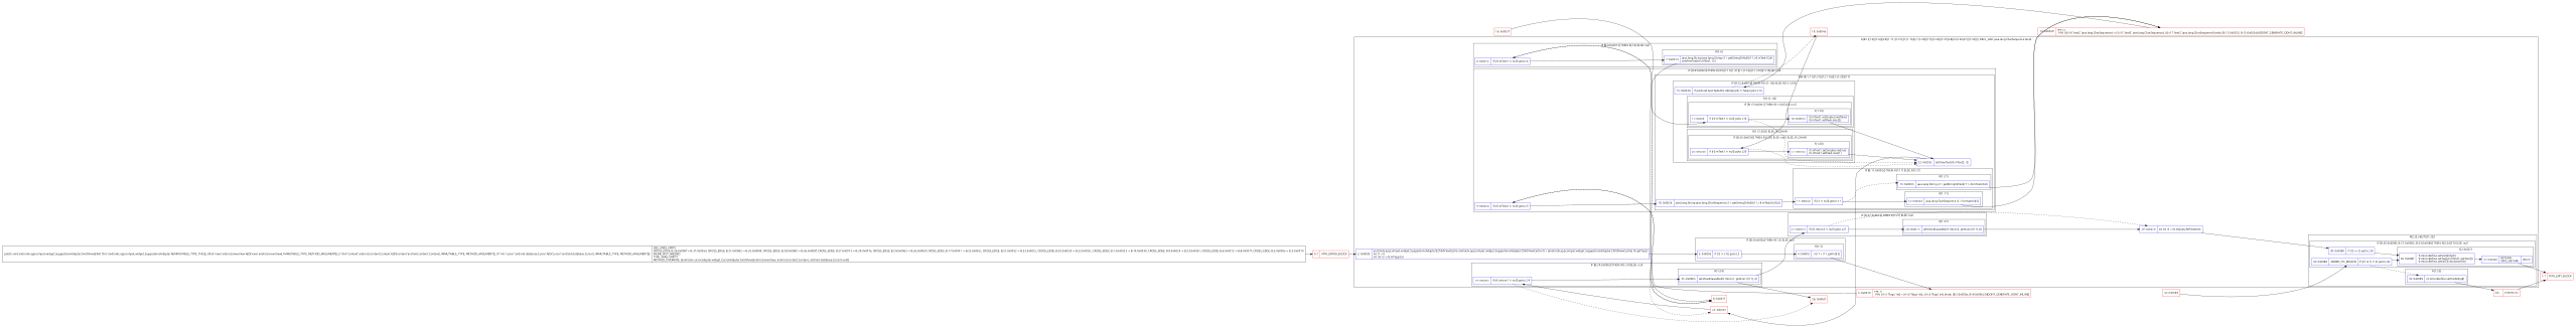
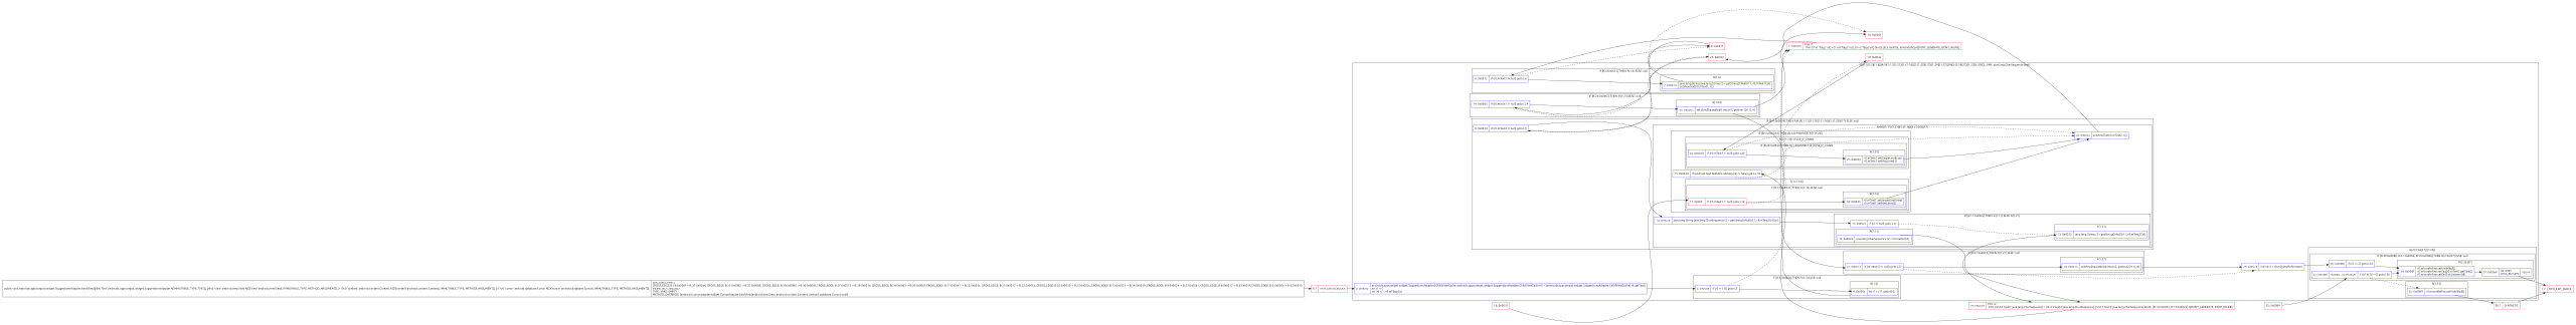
  digraph {
    fontname=Ubuntu
    rankdir=LR
    node [color=blue fontname=Ubuntu shape=record]
    edge [fontname=Ubuntu]
    n1 [label="{4\:\ 0x000c|int r1 = r11.getInt(r2)\l}"]
    n2 [label="{3\:\ 0x000a|if (r2 != (\-1)) goto L3\l}"]
    n3 [label="{7\:\ 0x0014|java.lang.String java.lang.String r2 = getStringOrNull(r11, r8.mText1Col)\lsetViewText(r0.mText1, r2)\l}"]
    n4 [label="{6\:\ 0x0012|if (r0.mText1 != null) goto L6\l}"]
    n5 [label="{12\:\ 0x002e|java.lang.CharSequence r2 = formatUrl(r2)\l}"]
    n6 [label="{13\:\ 0x0033|java.lang.String r2 = getStringOrNull(r11, r8.mText2Col)\l}"]
    n7 [label="{11\:\ 0x002c|if (r2 != null) goto L11\l}"]
    n8 [label="{18\:\ 0x0043|r0.mText1.setSingleLine(false)\lr0.mText1.setMaxLines(2)\l}"]
-   n9 [label="{17\:\ 0x0041|if (r0.mText1 != null) goto L16\l}"]
+   n9 [color=red label="{17\:\ 0x0041|if (r0.mText1 != null) goto L16\l}"]
    n10 [label="{21\:\ 0x0052|r0.mText1.setSingleLine(true)\lr0.mText1.setMaxLines(1)\l}"]
    n11 [label="{20\:\ 0x0050|if (r0.mText1 != null) goto L20\l}"]
    n12 [label="{15\:\ 0x003d|if (android.text.TextUtils.isEmpty(r2) != false) goto L14\l}"]
    n13 [label="{10\:\ 0x0026|java.lang.String java.lang.CharSequence r2 = getStringOrNull(r11, r8.mText2UrlCol)\l}"]
    n14 [label="{22\:\ 0x005c|setViewText(r0.mText2, r2)\l}"]
    n15 [label="{9\:\ 0x0024|if (r0.mText2 != null) goto L9\l}"]
    n16 [label="{25\:\ 0x0065|setViewDrawable(r0.mIcon1, getIcon1(r11), 4)\l}"]
    n17 [label="{24\:\ 0x0063|if (r0.mIcon1 != null) goto L24\l}"]
    n18 [label="{28\:\ 0x0075|setViewDrawable(r0.mIcon2, getIcon2(r11), 8)\l}"]
    n19 [label="{27\:\ 0x0073|if (r0.mIcon2 != null) goto L27\l}"]
    n20 [label="{36\:\ 0x008f|r0.mIconRefine.setVisibility(0)\lr0.mIconRefine.setTag(r0.mText1.getText())\lr0.mIconRefine.setOnClickListener(r8)\l}"]
    n21 [label="{37\:\ 0x00a4|RETURN\lORIG_RETURN\l|return\l}"]
    n22 [label="{30\:\ 0x0080|if (r2 == 2) goto L36\l}"]
    n23 [label="{33\:\ 0x0086|ADDED_TO_REGION\l|if ((r1 & 1) != 0) goto L36\l}"]
    n24 [label="{35\:\ 0x0089|r0.mIconRefine.setVisibility(8)\l}"]
    n25 [label="{2\:\ 0x0000|androidx.appcompat.widget.SuggestionsAdapter$ChildViewCache androidx.appcompat.widget.SuggestionsAdapter.ChildViewCache r0 = (androidx.appcompat.widget.SuggestionsAdapter.ChildViewCache) r9.getTag()\lint r1 = 0\lint int r2 = r8.mFlagsCol\l}"]
    n26 [label="{29\:\ 0x007e|int int r2 = r8.mQueryRefinement\l}"]
    n27 [color=red label="{5\:\ 0x0010|PHI: r1 \l  PHI: (r1v1 'flags' int) = (r1v0 'flags' int), (r1v2 'flags' int) binds: [B:3:0x000a, B:4:0x000c] A[DONT_GENERATE, DONT_INLINE]\l}"]
    n28 [color=red label="{8\:\ 0x001f}"]
    n29 [color=red label="{14\:\ 0x0039|PHI: r2 \l  PHI: (r2v16 'text2' java.lang.CharSequence) = (r2v15 'text2' java.lang.CharSequence), (r2v17 'text2' java.lang.CharSequence) binds: [B:13:0x0033, B:12:0x002e] A[DONT_GENERATE, DONT_INLINE]\l}"]
    n30 [color=red label="{19\:\ 0x004e}"]
    n31 [color=red label="{23\:\ 0x0061}"]
    n32 [color=red label="{26\:\ 0x006f}"]
    n33 [color=red label="{1\:\ ?|MTH_EXIT_BLOCK\l}"]
    n34 [color=red label="{38\:\ ?|SYNTHETIC\l}"]
    n35 [color=red label="{16\:\ 0x003f}"]
    n36 [color=red label="{32\:\ 0x0084}"]
    n37 [color=red label="{0\:\ ?|MTH_ENTER_BLOCK\l}"]
    n38 [label="{public void androidx.appcompat.widget.SuggestionsAdapter.bindView((r8v0 'this' androidx.appcompat.widget.SuggestionsAdapter A[IMMUTABLE_TYPE, THIS]), (r9v0 'view' android.view.View A[D('view' android.view.View), IMMUTABLE_TYPE, METHOD_ARGUMENT]), (r10v0 'context' android.content.Context A[D('context' android.content.Context), IMMUTABLE_TYPE, METHOD_ARGUMENT]), (r11v0 'cursor' android.database.Cursor A[D('cursor' android.database.Cursor), IMMUTABLE_TYPE, METHOD_ARGUMENT]))  | USE_LINES_HINTS\lCROSS_EDGE: B:36:0x008f \-\> B:37:0x00a4, CROSS_EDGE: B:31:0x0082 \-\> B:35:0x0089, CROSS_EDGE: B:30:0x0080 \-\> B:36:0x008f, CROSS_EDGE: B:27:0x0073 \-\> B:29:0x007e, CROSS_EDGE: B:24:0x0063 \-\> B:26:0x006f, CROSS_EDGE: B:17:0x0041 \-\> B:22:0x005c, CROSS_EDGE: B:21:0x0052 \-\> B:22:0x005c, CROSS_EDGE: B:20:0x0050 \-\> B:22:0x005c, CROSS_EDGE: B:13:0x0033 \-\> B:14:0x0039, CROSS_EDGE: B:9:0x0024 \-\> B:23:0x0061, CROSS_EDGE: B:6:0x0012 \-\> B:8:0x001f, CROSS_EDGE: B:3:0x000a \-\> B:5:0x0010\lINLINE_NOT_NEEDED\lTYPE_VARS: EMPTY\lMETHOD_OVERRIDE: [androidx.cursoradapter.widget.CursorAdapter.bindView(android.view.View, android.content.Context, android.database.Cursor):void]\l}" color=""]
    subgraph cluster_1 {
      label="R(8:1|(1:3)|(1:6)|(4:9|(1:11)(1:21)|(1:(1:16))(1:(1:20))|17)|(1:24)|(1:27)|28|(2:(2:36|37)|(1:33))) | DECL_VAR: java.lang.CharSequence text2\l"
      n25
      n26
      subgraph cluster_2 {
        label="IF [B:3:0x000a] THEN: R(1:3) ELSE: null"
        n2
        subgraph cluster_3 {
          label="R(1:3)"
          n1
        }
      }
      subgraph cluster_4 {
        label="IF [B:6:0x0012] THEN: R(1:6) ELSE: null"
        n4
        subgraph cluster_5 {
          label="R(1:6)"
          n3
        }
      }
      subgraph cluster_6 {
        label="IF [B:9:0x0024] THEN: R(4:9|(1:11)(1:21)|(1:(1:16))(1:(1:20))|17) ELSE: null"
        n15
        subgraph cluster_7 {
          label="R(4:9|(1:11)(1:21)|(1:(1:16))(1:(1:20))|17)"
          n13
          n14
          subgraph cluster_8 {
            label="IF [B:11:0x002c] THEN: R(1:11) ELSE: R(1:21)"
            n7
            subgraph cluster_9 {
              label="R(1:11)"
              n5
            }
            subgraph cluster_10 {
              label="R(1:21)"
              n6
            }
          }
          subgraph cluster_11 {
            label="IF [B:15:0x003d] THEN: R(1:(1:16)) ELSE: R(1:(1:20))"
            n12
            subgraph cluster_12 {
              label="R(1:(1:16))"
              subgraph cluster_13 {
                label="IF [B:17:0x0041] THEN: R(1:16) ELSE: null"
                n9
                subgraph cluster_14 {
                  label="R(1:16)"
                  n8
                }
              }
            }
            subgraph cluster_15 {
              label="R(1:(1:20)) | ELSE_IF_CHAIN\l"
              subgraph cluster_16 {
                label="IF [B:20:0x0050] THEN: R(1:20) ELSE: null | ELSE_IF_CHAIN\l"
                n11
                subgraph cluster_17 {
                  label="R(1:20)"
                  n10
                }
              }
            }
          }
        }
      }
      subgraph cluster_18 {
        label="IF [B:24:0x0063] THEN: R(1:24) ELSE: null"
        n17
        subgraph cluster_19 {
          label="R(1:24)"
          n16
        }
      }
      subgraph cluster_20 {
        label="IF [B:27:0x0073] THEN: R(1:27) ELSE: null"
        n19
        subgraph cluster_21 {
          label="R(1:27)"
          n18
        }
      }
      subgraph cluster_22 {
        label="R(2:(2:36|37)|(1:33))"
        subgraph cluster_23 {
          label="IF [B:30:0x0080, B:31:0x0082, B:33:0x0086] THEN: R(2:36|37) ELSE: null"
          n22
          n23
          subgraph cluster_24 {
            label="R(2:36|37)"
            n20
            n21
          }
        }
        subgraph cluster_25 {
          label="R(1:33)"
          n24
        }
      }
    }
    n1 -> n27
    n2 -> n1
+   n2 -> n27 [style=dashed]
    n3 -> n28
    n4 -> n3
    n4 -> n28 [style=dashed]
    n5 -> n29
    n6 -> n29
-   n7 -> n5
    n7 -> n6 [style=dashed]
    n8 -> n14
    n9 -> n8
    n9 -> n14 [style=dashed]
    n10 -> n14
    n11 -> n10
    n11 -> n14 [style=dashed]
    n12 -> n30 [style=dashed]
    n13 -> n7
    n14 -> n31
    n15 -> n13
    n15 -> n31 [style=dashed]
    n16 -> n19
    n16 -> n32
    n17 -> n16
    n17 -> n32 [style=dashed]
    n18 -> n26
    n19 -> n18
    n19 -> n26 [style=dashed]
    n20 -> n21
    n21 -> n33
    n22 -> n20
    n23 -> n20
    n23 -> n24 [style=dashed]
    n24 -> n34
    n25 -> n2
    n26 -> n22
    n27 -> n4
    n28 -> n15
    n29 -> n12
    n30 -> n11
    n31 -> n17
    n34 -> n33
    n35 -> n9
    n36 -> n23
    n37 -> n25
    n38 -> n37
  }
